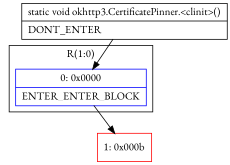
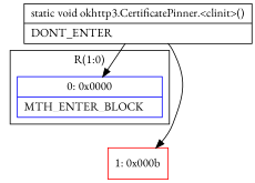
  digraph {
    fontname="EB Garamond"
    node [fontname="EB Garamond" shape=record]
    edge [fontname="EB Garamond"]
-   n1 [color=blue label="{0\:\ 0x0000|ENTER_ENTER_BLOCK\l}"]
+   n1 [color=blue label="{0\:\ 0x0000|MTH_ENTER_BLOCK\l}"]
    n2 [color=red label="{1\:\ 0x000b}"]
    n3 [label="{static void okhttp3.CertificatePinner.\<clinit\>()  | DONT_ENTER\l}"]
    subgraph cluster_1 {
      label="R(1:0)"
      n1
    }
-   n1 -> n2
+   n3 -> n2
    n3 -> n1
  }
